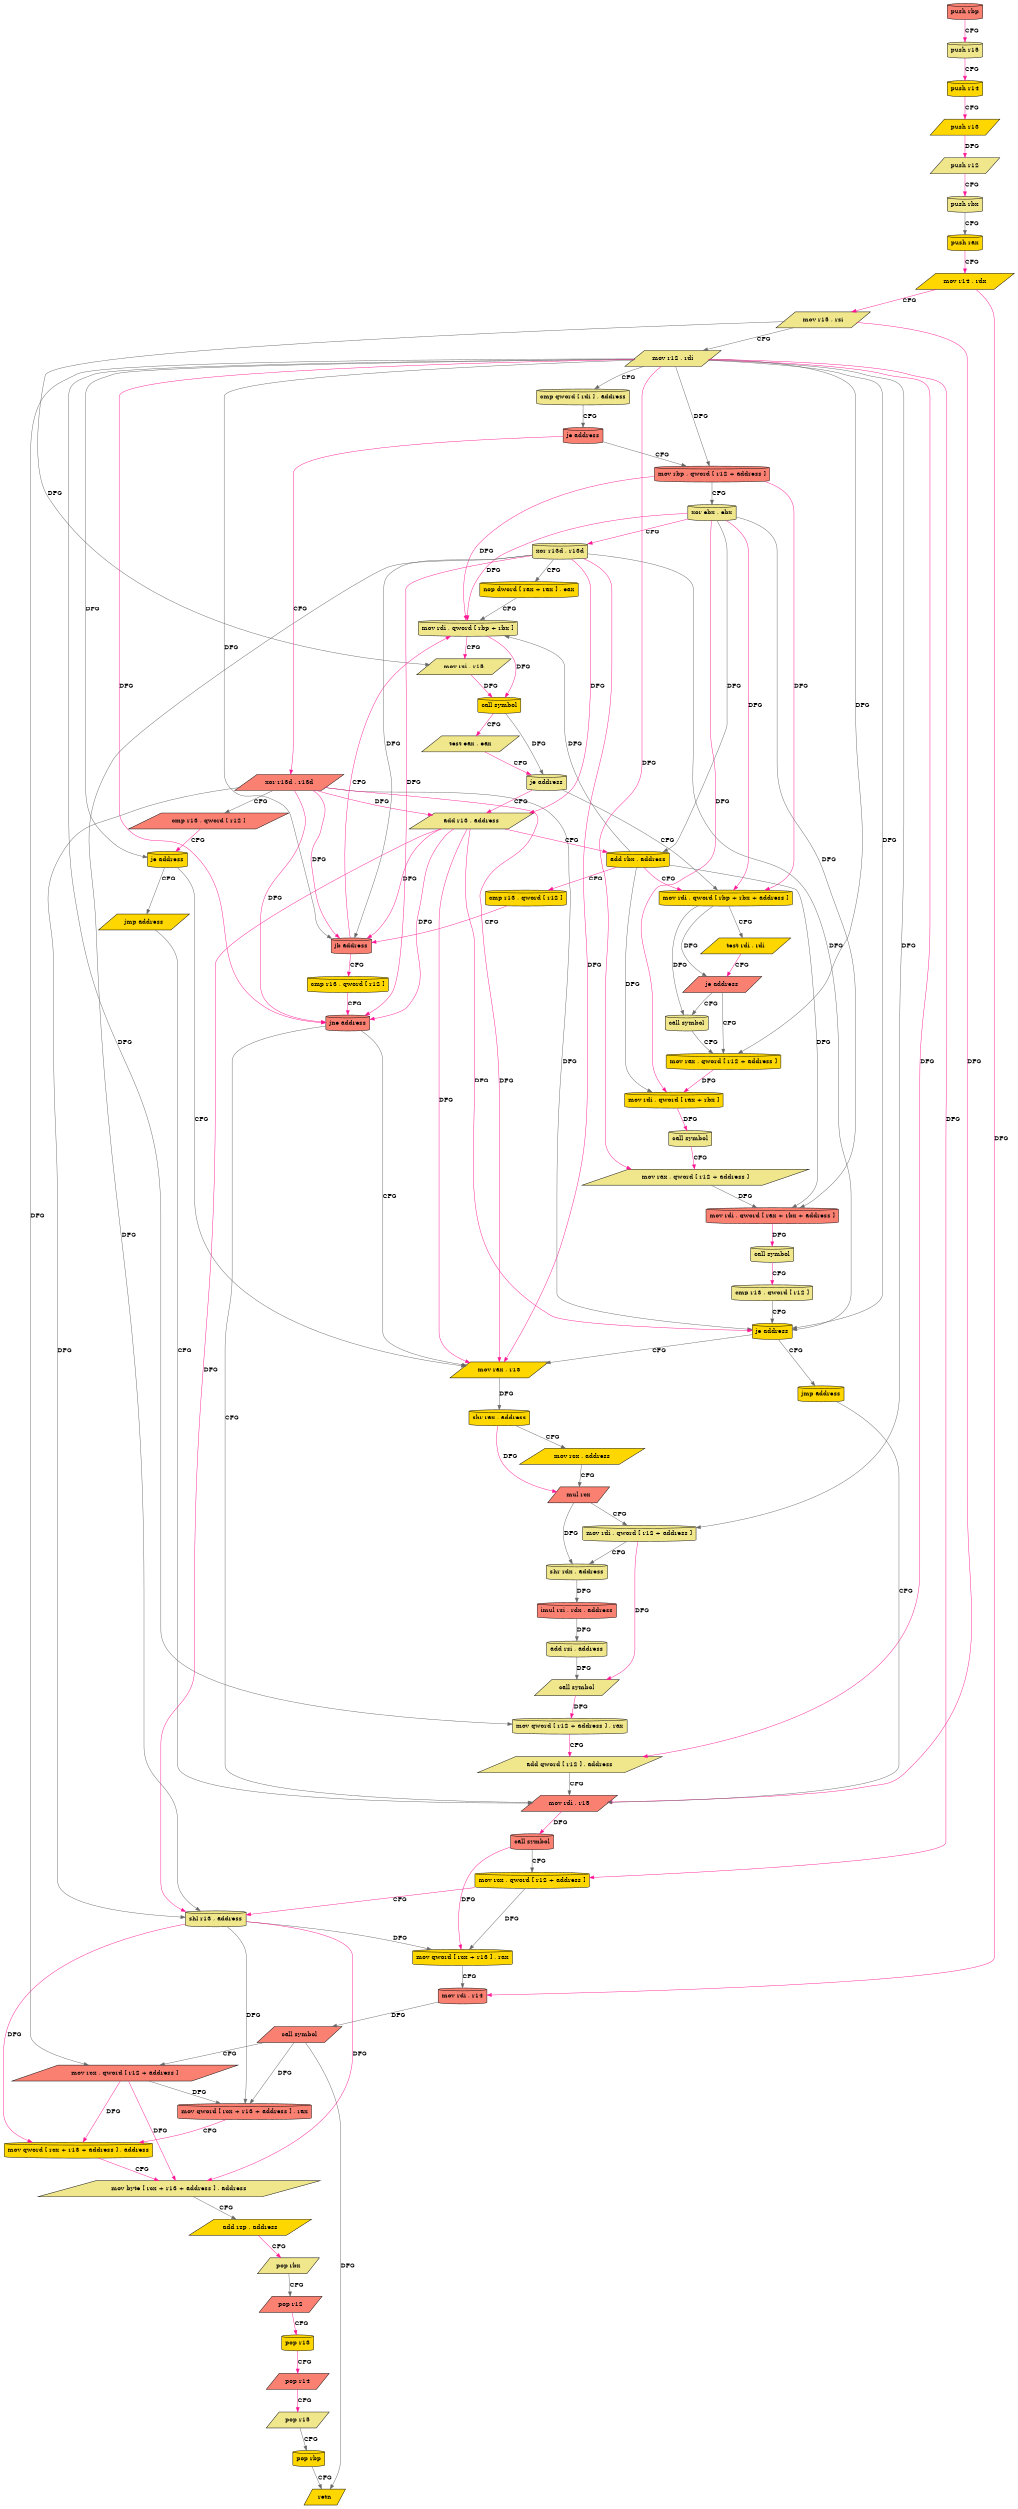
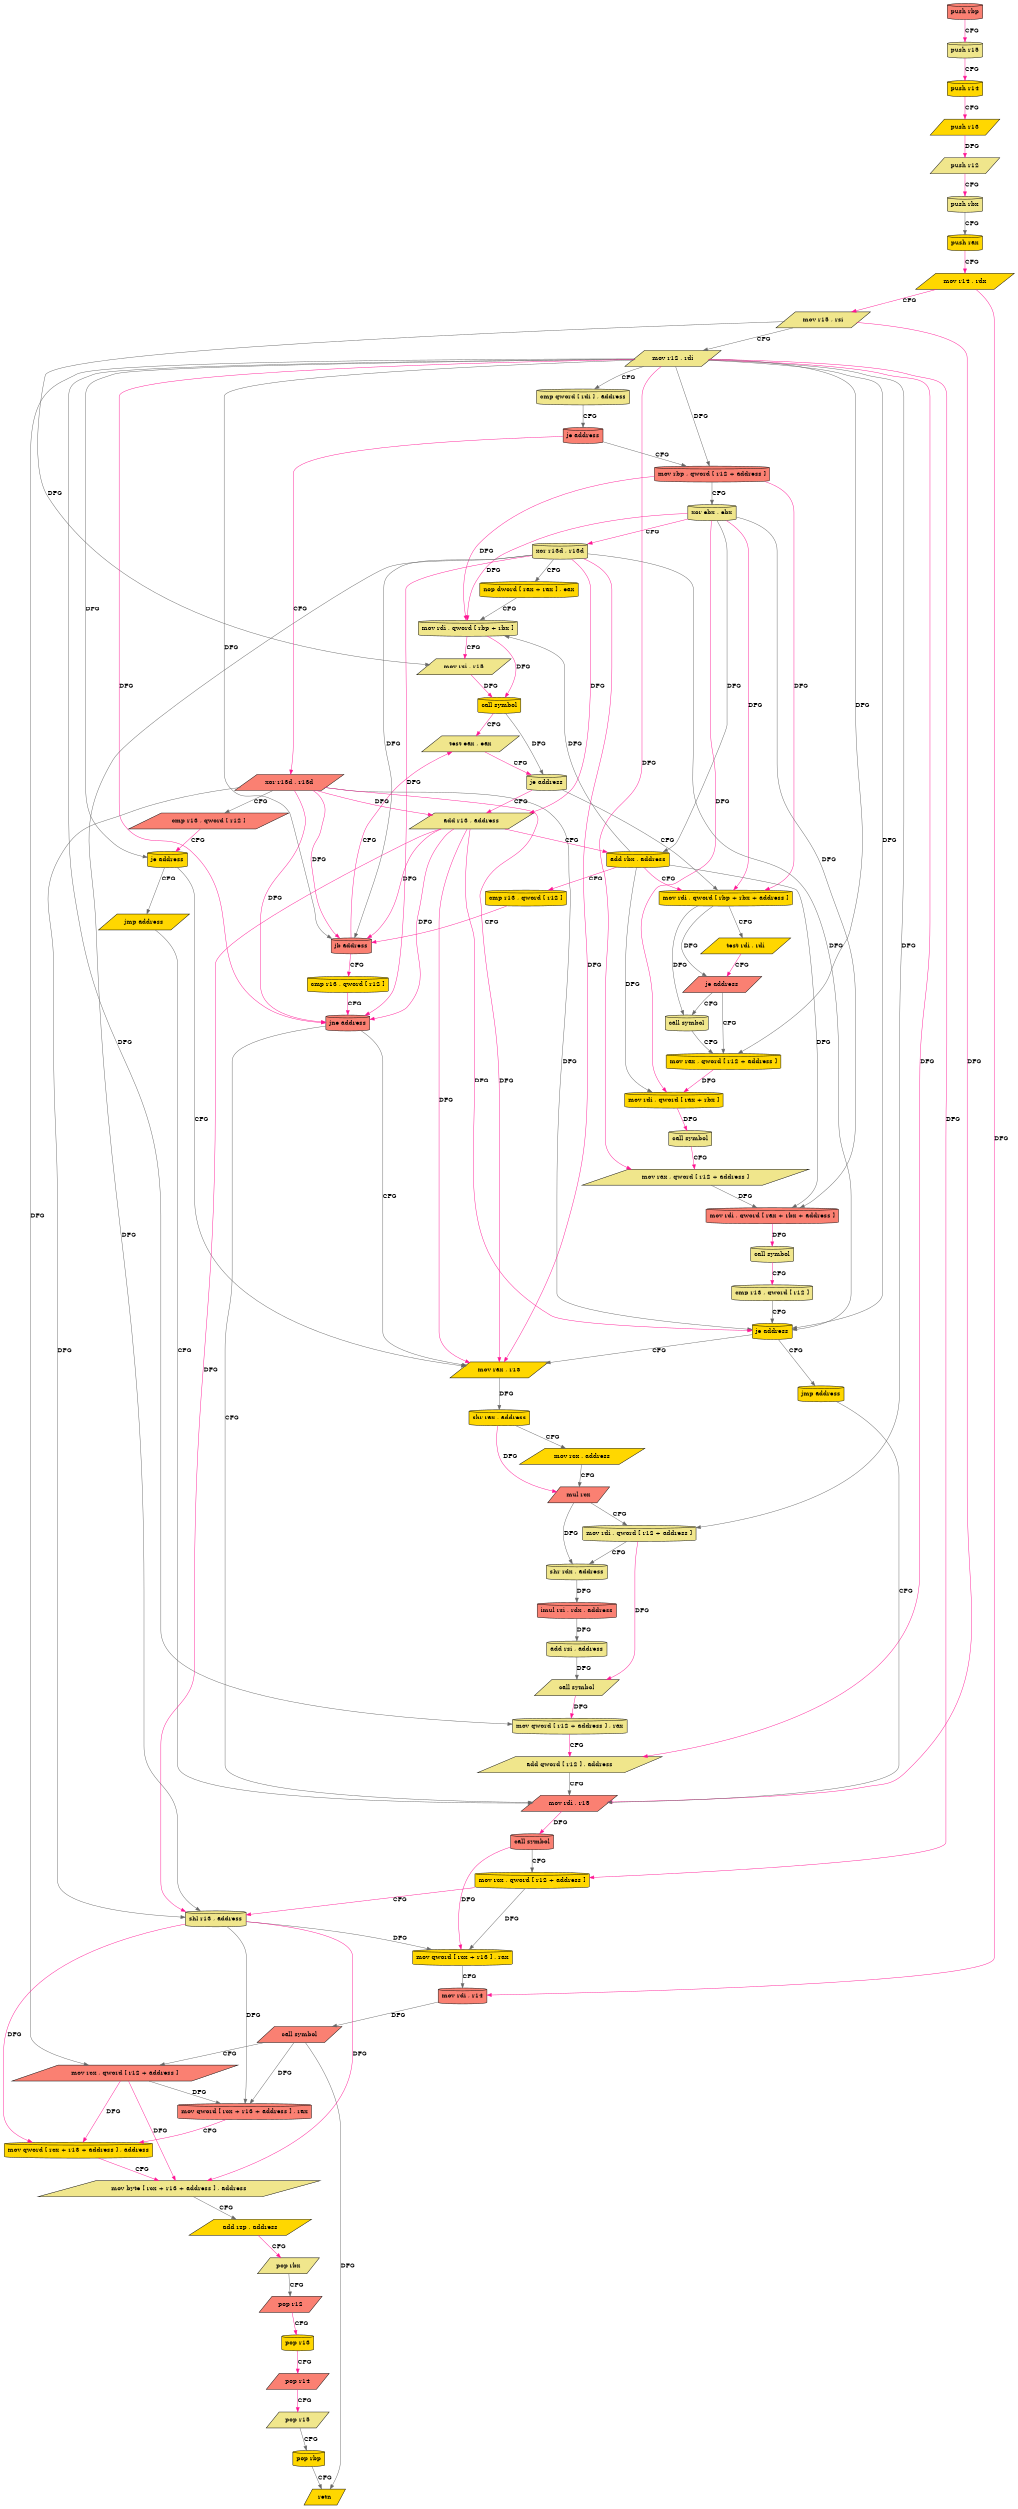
  digraph {
    fontname="DejaVu Serif"
    node [fillcolor=khaki fontname="DejaVu Serif" shape=cylinder style=filled]
    edge [color=gray40 fontname="DejaVu Serif"]
    n1 [fillcolor=salmon label="push rbp"]
    n2 [label="push r15"]
    n3 [fillcolor=gold label="push r14"]
    n4 [fillcolor=gold label="push r13" shape=parallelogram]
    n5 [label="push r12" shape=parallelogram]
    n6 [label="push rbx"]
    n7 [fillcolor=gold label="push rax"]
    n8 [fillcolor=gold label="mov r14 , rdx" shape=parallelogram]
    n9 [label="mov r15 , rsi" shape=parallelogram]
    n10 [fillcolor=salmon label="mov rdi , r14"]
    n11 [label="mov r12 , rdi" shape=parallelogram]
    n12 [fillcolor=salmon label="mov rdi , r15" shape=parallelogram]
    n13 [label="mov rsi , r15" shape=parallelogram]
    n14 [fillcolor=salmon label="call symbol" shape=parallelogram]
    n15 [label="cmp qword [ rdi ] , address"]
    n16 [fillcolor=salmon label="mov rbp , qword [ r12 + address ]"]
    n17 [fillcolor=gold label="je address"]
    n18 [label="mov rdi , qword [ r12 + address ]"]
    n19 [label="mov qword [ r12 + address ] , rax"]
    n20 [label="add qword [ r12 ] , address" shape=parallelogram]
    n21 [fillcolor=gold label="mov rax , qword [ r12 + address ]"]
    n22 [fillcolor=salmon label="jb address"]
    n23 [fillcolor=gold label="mov rcx , qword [ r12 + address ]"]
    n24 [fillcolor=salmon label="mov rcx , qword [ r12 + address ]" shape=parallelogram]
    n25 [label="mov rax , qword [ r12 + address ]" shape=parallelogram]
    n26 [fillcolor=gold label="je address"]
    n27 [fillcolor=salmon label="jne address"]
    n28 [fillcolor=salmon label="call symbol"]
    n29 [fillcolor=gold label="call symbol"]
    n30 [fillcolor=salmon label="je address"]
    n31 [label="xor ebx , ebx"]
    n32 [label="mov rdi , qword [ rbp + rbx ]"]
    n33 [fillcolor=gold label="mov rdi , qword [ rbp + rbx + address ]"]
    n34 [fillcolor=gold label="mov rax , r13" shape=parallelogram]
    n35 [fillcolor=gold label="jmp address" shape=parallelogram]
    n36 [label="shr rdx , address"]
    n37 [label="call symbol" shape=parallelogram]
    n38 [fillcolor=gold label="mov rdi , qword [ rax + rbx ]"]
    n39 [fillcolor=gold label="cmp r13 , qword [ r12 ]"]
    n40 [label="shl r13 , address"]
    n41 [fillcolor=gold label="mov qword [ rcx + r13 ] , rax"]
    n42 [fillcolor=salmon label="mov qword [ rcx + r13 + address ] , rax"]
    n43 [fillcolor=gold label="mov qword [ rcx + r13 + address ] , address"]
    n44 [label="mov byte [ rcx + r13 + address ] , address" shape=parallelogram]
    n45 [fillcolor=salmon label="mov rdi , qword [ rax + rbx + address ]"]
    n46 [fillcolor=gold label="jmp address"]
    n47 [fillcolor=salmon label="xor r13d , r13d" shape=parallelogram]
    n48 [fillcolor=salmon label="cmp r13 , qword [ r12 ]" shape=parallelogram]
    n49 [label="add r13 , address" shape=parallelogram]
    n50 [fillcolor=gold label="shr rax , address"]
    n51 [fillcolor=gold label="add rbx , address"]
    n52 [label="xor r13d , r13d"]
    n53 [fillcolor=gold label="test rdi , rdi" shape=parallelogram]
    n54 [fillcolor=salmon label="je address" shape=parallelogram]
    n55 [label="call symbol"]
    n56 [fillcolor=gold label="mov rcx , address" shape=parallelogram]
    n57 [fillcolor=salmon label="mul rcx" shape=parallelogram]
    n58 [fillcolor=gold label="nop dword [ rax + rax ] , eax"]
    n59 [fillcolor=gold label="cmp r13 , qword [ r12 ]"]
    n60 [label="call symbol"]
    n61 [label="call symbol"]
    n62 [label="test eax , eax" shape=parallelogram]
    n63 [label="je address"]
    n64 [fillcolor=salmon label="imul rsi , rdx , address"]
    n65 [label="add rsi , address"]
    n66 [fillcolor=gold label="add rsp , address" shape=parallelogram]
    n67 [fillcolor=gold label=retn shape=parallelogram]
    n68 [label="pop rbx" shape=parallelogram]
    n69 [fillcolor=salmon label="pop r12" shape=parallelogram]
    n70 [fillcolor=gold label="pop r13"]
    n71 [fillcolor=salmon label="pop r14" shape=parallelogram]
    n72 [label="pop r15" shape=parallelogram]
    n73 [fillcolor=gold label="pop rbp"]
    n74 [label="cmp r13 , qword [ r12 ]"]
    n1 -> n2 [color=deeppink label=CFG]
    n2 -> n3 [color=deeppink label=CFG]
    n3 -> n4 [color=deeppink label=CFG]
    n4 -> n5 [color=deeppink label=DFG]
    n5 -> n6 [color=deeppink label=CFG]
    n6 -> n7 [label=CFG]
    n7 -> n8 [color=deeppink label=CFG]
    n8 -> n9 [color=deeppink label=CFG]
    n8 -> n10 [color=deeppink label=DFG]
    n9 -> n11 [label=CFG]
    n9 -> n12 [color=deeppink label=DFG]
    n9 -> n13 [label=DFG]
    n10 -> n14 [label=DFG]
    n11 -> n15 [label=CFG]
    n11 -> n16 [label=DFG]
    n11 -> n17 [label=DFG]
    n11 -> n18 [label=DFG]
    n11 -> n19 [label=DFG]
    n11 -> n20 [color=deeppink label=DFG]
    n11 -> n21 [label=DFG]
    n11 -> n22 [label=DFG]
    n11 -> n23 [color=deeppink label=DFG]
    n11 -> n24 [label=DFG]
    n11 -> n25 [color=deeppink label=DFG]
    n11 -> n26 [label=DFG]
    n11 -> n27 [color=deeppink label=DFG]
    n12 -> n28 [color=deeppink label=DFG]
    n13 -> n29 [color=deeppink label=DFG]
    n14 -> n24 [label=CFG]
    n14 -> n42 [label=DFG]
    n14 -> n67 [label=DFG]
    n15 -> n30 [label=CFG]
    n16 -> n31 [label=CFG]
    n16 -> n32 [color=deeppink label=DFG]
    n16 -> n33 [color=deeppink label=DFG]
    n17 -> n34 [label=CFG]
    n17 -> n35 [label=CFG]
    n18 -> n36 [label=CFG]
    n18 -> n37 [color=deeppink label=DFG]
    n19 -> n20 [color=deeppink label=CFG]
    n20 -> n12 [label=CFG]
    n21 -> n38 [color=deeppink label=DFG]
-   n22 -> n32 [color=deeppink label=CFG]
+   n22 -> n62 [color=deeppink label=CFG]
    n22 -> n39 [color=deeppink label=CFG]
    n23 -> n40 [color=deeppink label=CFG]
    n23 -> n41 [label=DFG]
    n24 -> n42 [label=DFG]
    n24 -> n43 [color=deeppink label=DFG]
    n24 -> n44 [color=deeppink label=DFG]
    n25 -> n45 [label=DFG]
    n26 -> n34 [label=CFG]
    n26 -> n46 [label=CFG]
    n27 -> n12 [label=CFG]
    n27 -> n34 [label=CFG]
    n28 -> n23 [label=CFG]
    n28 -> n41 [color=deeppink label=DFG]
    n29 -> n62 [color=deeppink label=CFG]
    n29 -> n63 [label=DFG]
    n30 -> n16 [label=CFG]
    n30 -> n47 [color=deeppink label=CFG]
    n31 -> n32 [color=deeppink label=DFG]
    n31 -> n33 [color=deeppink label=DFG]
    n31 -> n38 [color=deeppink label=DFG]
    n31 -> n45 [label=DFG]
    n31 -> n51 [label=DFG]
    n31 -> n52 [color=deeppink label=CFG]
    n32 -> n13 [color=deeppink label=CFG]
    n32 -> n29 [color=deeppink label=DFG]
    n33 -> n53 [label=CFG]
    n33 -> n54 [label=DFG]
    n33 -> n55 [label=DFG]
    n34 -> n50 [label=DFG]
    n35 -> n12 [label=CFG]
    n36 -> n64 [label=DFG]
    n37 -> n19 [color=deeppink label=DFG]
    n38 -> n60 [color=deeppink label=DFG]
    n39 -> n27 [color=deeppink label=CFG]
    n40 -> n41 [label=DFG]
    n40 -> n42 [label=DFG]
    n40 -> n43 [color=deeppink label=DFG]
    n40 -> n44 [color=deeppink label=DFG]
    n41 -> n10 [label=CFG]
    n42 -> n43 [color=deeppink label=CFG]
    n43 -> n44 [color=deeppink label=CFG]
    n44 -> n66 [label=CFG]
    n45 -> n61 [color=deeppink label=DFG]
    n46 -> n12 [label=CFG]
    n47 -> n22 [color=deeppink label=DFG]
    n47 -> n26 [label=DFG]
    n47 -> n27 [color=deeppink label=DFG]
    n47 -> n34 [color=deeppink label=DFG]
    n47 -> n40 [label=DFG]
    n47 -> n48 [label=CFG]
    n47 -> n49 [color=deeppink label=DFG]
    n48 -> n17 [color=deeppink label=CFG]
    n49 -> n22 [color=deeppink label=DFG]
    n49 -> n26 [color=deeppink label=DFG]
    n49 -> n27 [color=deeppink label=DFG]
    n49 -> n34 [color=deeppink label=DFG]
    n49 -> n40 [color=deeppink label=DFG]
    n49 -> n51 [color=deeppink label=CFG]
    n50 -> n56 [label=CFG]
    n50 -> n57 [color=deeppink label=DFG]
    n51 -> n32 [label=DFG]
    n51 -> n33 [color=deeppink label=CFG]
    n51 -> n38 [label=DFG]
    n51 -> n45 [label=DFG]
    n51 -> n59 [color=deeppink label=CFG]
    n52 -> n22 [label=DFG]
    n52 -> n26 [label=DFG]
    n52 -> n27 [color=deeppink label=DFG]
    n52 -> n34 [color=deeppink label=DFG]
    n52 -> n40 [label=DFG]
    n52 -> n49 [color=deeppink label=DFG]
    n52 -> n58 [label=CFG]
    n53 -> n54 [color=deeppink label=CFG]
    n54 -> n21 [label=CFG]
    n54 -> n55 [label=CFG]
    n55 -> n21 [label=CFG]
    n56 -> n57 [label=CFG]
    n57 -> n18 [label=CFG]
    n57 -> n36 [label=DFG]
    n58 -> n32 [label=CFG]
    n59 -> n22 [color=deeppink label=CFG]
    n60 -> n25 [color=deeppink label=CFG]
    n61 -> n74 [color=deeppink label=CFG]
    n62 -> n63 [color=deeppink label=CFG]
    n63 -> n33 [label=CFG]
    n63 -> n49 [color=deeppink label=CFG]
    n64 -> n65 [label=DFG]
    n65 -> n37 [label=DFG]
    n66 -> n68 [color=deeppink label=CFG]
    n68 -> n69 [label=CFG]
    n69 -> n70 [color=deeppink label=CFG]
    n70 -> n71 [color=deeppink label=CFG]
    n71 -> n72 [color=deeppink label=CFG]
    n72 -> n73 [label=CFG]
    n73 -> n67 [label=CFG]
    n74 -> n26 [label=CFG]
  }
